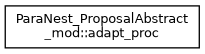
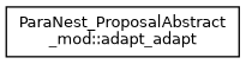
  digraph {
    rankdir=LR
-   n1 [color=black fillcolor=white fontname=Helvetica fontsize=10 height=0.2 label="ParaNest_ProposalAbstract\l_mod::adapt_proc" shape=record style=filled width=0.4]
+   n1 [color=black fillcolor=white fontname=Helvetica fontsize=10 height=0.2 label="ParaNest_ProposalAbstract\l_mod::adapt_adapt" shape=record style=filled width=0.4]
  }
